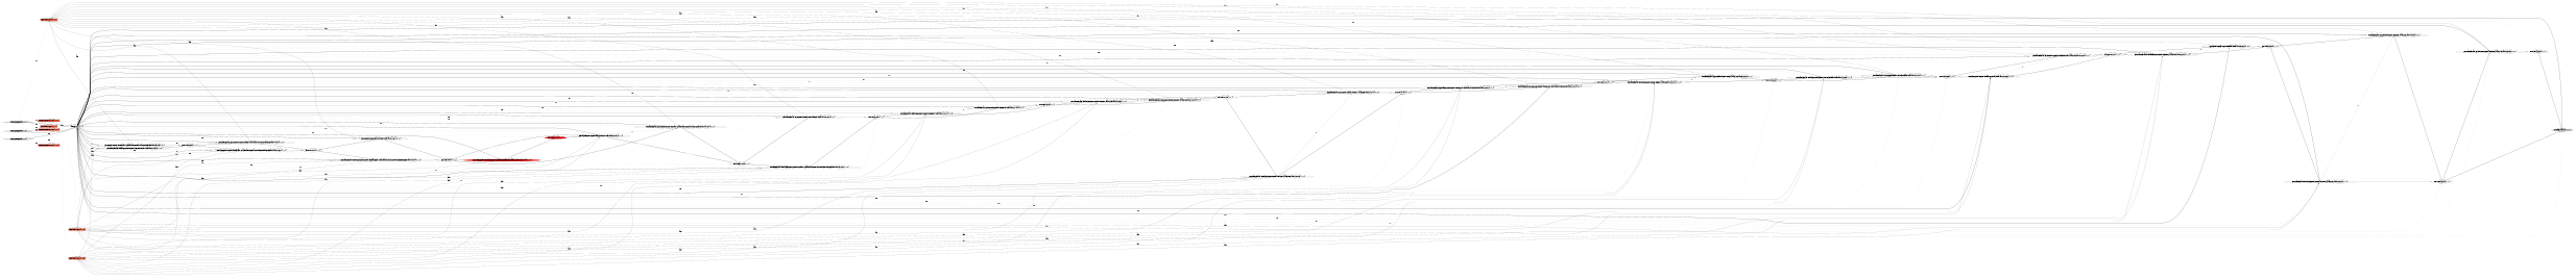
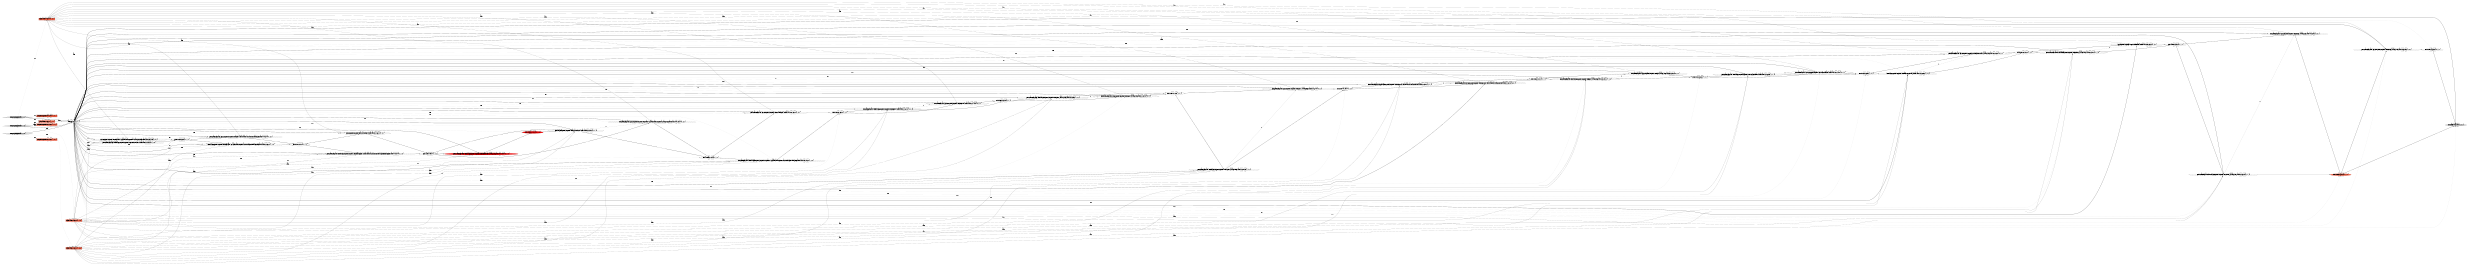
  digraph {
    rankdir=LR
    node [fillcolor=white shape=ellipse style=filled]
    edge [style=bold]
    n1 [fillcolor=tomato label="Object value@@@2@@@['0', '0', '1']" shape=box]
    n2 [label="getOrCreateConfiguration((IAM2Component)component).setProxyPort((java.lang.Integer)value)@@@18@@@['0', '0', '1']"]
    n3 [label="getOrCreateConfiguration((IAM2Component)component).setUriEndpointOverride((java.lang.String)value)@@@26@@@['0', '0', '1']"]
    n4 [label="getOrCreateConfiguration((IAM2Component)component).setSecretKey((java.lang.String)value)@@@32@@@['0', '0', '1']"]
    n5 [label="getOrCreateConfiguration((IAM2Component)component).setAccessKey((java.lang.String)value)@@@30@@@['0', '0', '1']"]
    n6 [label="getOrCreateConfiguration((IAM2Component)component).setIamClient((software.amazon.awssdk.services.iam.IamClient)value)@@@6@@@['0', '0', '1']"]
    n7 [label="((IAM2Component)component).setConfiguration((org.apache.camel.component.aws2.iam.IAM2Configuration)value)@@@4@@@['0', '0', '1']"]
    n8 [label="getOrCreateConfiguration((IAM2Component)component).setOverrideEndpoint((boolean)value)@@@12@@@['0', '0', '1']"]
    n9 [label="getOrCreateConfiguration((IAM2Component)component).setTrustAllCertificates((boolean)value)@@@24@@@['0', '0', '1']"]
    n10 [label="((IAM2Component)component).setLazyStartProducer((boolean)value)@@@8@@@['0', '0', '1']"]
    n11 [label="getOrCreateConfiguration((IAM2Component)component).setProxyHost((java.lang.String)value)@@@16@@@['0', '0', '1']"]
    n12 [label="getOrCreateConfiguration((IAM2Component)component).setProxyProtocol((software.amazon.awssdk.core.Protocol)value)@@@20@@@['0', '0', '1']"]
    n13 [label="getOrCreateConfiguration((IAM2Component)component).setPojoRequest((boolean)value)@@@14@@@['0', '0', '1']"]
    n14 [label="getOrCreateConfiguration((IAM2Component)component).setRegion((java.lang.String)value)@@@22@@@['0', '0', '1']"]
    n15 [label="((IAM2Component)component).setAutowiredEnabled((boolean)value)@@@28@@@['0', '0', '1']"]
    n16 [label="getOrCreateConfiguration((IAM2Component)component).setOperation((org.apache.camel.component.aws2.iam.IAM2Operations)value)@@@10@@@['0', '0', '1']"]
    n17 [label="return true@@@19@@@['1', '1', '1']"]
    n18 [label="return true@@@27@@@['1', '1', '1']"]
    n19 [label="return true@@@33@@@['0', '0', '1']"]
-   n20 [label="return true@@@31@@@['1', '1', '1']"]
+   n20 [fillcolor=tomato label="return true@@@31@@@['1', '1', '1']"]
    n21 [label="return true@@@7@@@['1', '1', '1']"]
    n22 [label="return true@@@5@@@['1', '1', '1']"]
    n23 [label="return true@@@13@@@['1', '1', '1']"]
    n24 [label="return true@@@25@@@['1', '1', '1']"]
    n25 [label="return true@@@9@@@['1', '1', '1']"]
    n26 [label="return true@@@17@@@['1', '1', '1']"]
    n27 [label="return true@@@21@@@['1', '1', '1']"]
    n28 [label="return true@@@15@@@['1', '1', '1']"]
    n29 [label="return true@@@23@@@['1', '1', '1']"]
    n30 [label="return true@@@29@@@['1', '1', '1']"]
    n31 [label="return true@@@11@@@['1', '1', '1']"]
    n32 [label="getOrCreateConfiguration((EventbridgeComponent)component).setAutoDiscoverClient((boolean)value)@@@4@@@['1', '1', '0']"]
    n33 [label="((EventbridgeComponent)component).setConfiguration((org.apache.camel.component.aws2.eventbridge.EventbridgeConfiguration)value)@@@6@@@['1', '1', '0']"]
    n34 [label="getOrCreateConfiguration((EventbridgeComponent)component).setProxyProtocol((software.amazon.awssdk.core.Protocol)value)@@@22@@@['1', '1', '0']"]
    n35 [label="getOrCreateConfiguration((EventbridgeComponent)component).setTrustAllCertificates((boolean)value)@@@26@@@['1', '1', '0']"]
    n36 [label="getOrCreateConfiguration((EventbridgeComponent)component).setProxyHost((java.lang.String)value)@@@18@@@['1', '1', '0']"]
    n37 [label="getOrCreateConfiguration((EventbridgeComponent)component).setOperation((org.apache.camel.component.aws2.eventbridge.EvenbridgeOperations)value)@@@14@@@['1', '1', '0']"]
    n38 [label="getOrCreateConfiguration((EventbridgeComponent)component).setEventbridgeClient((software.amazon.awssdk.services.eventbridge.EventBridgeClient)value)@@@8@@@['1', '1', '0']"]
    n39 [fillcolor=lightgray label="setPropertyOnComponent['0', '1', '0']" shape=diamond]
    n40 [fillcolor=tomato label="String name@@@2@@@['1', '1', '1']" shape=box]
    n41 [label="name@@@3@@@['1', '1', '1']" shape=diamond]
    n42 [fillcolor=tomato label="Object value@@@2@@@['0', '1', '0']" shape=box]
    n43 [fillcolor=tomato label="Component component@@@2@@@['0', '1', '0']" shape=box]
    n44 [label="getOrCreateConfiguration((EventbridgeComponent)component).setSecretKey((java.lang.String)value)@@@32@@@['1', '1', '0']"]
    n45 [label="((EventbridgeComponent)component).setBasicPropertyBinding((boolean)value)@@@28@@@['1', '1', '0']"]
    n46 [label="getOrCreateConfiguration((EventbridgeComponent)component).setRegion((java.lang.String)value)@@@24@@@['1', '1', '0']"]
    n47 [label="getOrCreateConfiguration((EventbridgeComponent)component).setProxyPort((java.lang.Integer)value)@@@20@@@['1', '1', '0']"]
    n48 [label="((EventbridgeComponent)component).setLazyStartProducer((boolean)value)@@@12@@@['1', '1', '0']"]
    n49 [label="getOrCreateConfiguration((EventbridgeComponent)component).setAccessKey((java.lang.String)value)@@@30@@@['1', '1', '0']"]
    n50 [label="getOrCreateConfiguration((EventbridgeComponent)component).setPojoRequest((boolean)value)@@@16@@@['1', '1', '0']"]
    n51 [fillcolor=red label="getOrCreateConfiguration((EventbridgeComponent)component).setEventPatternFile((java.lang.String)value)@@@10@@@['0', '1', '0']"]
    n52 [fillcolor=lightgray label="return false@@@34@@@['1', '1', '1']"]
    n53 [fillcolor=red label="return true@@@11@@@['0', '1', '0']"]
    n54 [fillcolor=tomato label="Component component@@@2@@@['0', '0', '1']" shape=box]
    n55 [fillcolor=tomato label="Object value@@@2@@@['1', '0', '0']" shape=box]
    n56 [fillcolor=tomato label="Component component@@@2@@@['1', '0', '0']" shape=box]
    n57 [fillcolor=lightgray label="setPropertyOnComponent['0', '0', '1']" shape=diamond]
    n58 [fillcolor=lightgray label="setPropertyOnComponent['1', '0', '0']" shape=diamond]
    n1 -> n2 [label=value style=solid]
    n1 -> n3 [label=value style=solid]
    n1 -> n4 [label=value style=solid]
    n1 -> n5 [label=value style=solid]
    n1 -> n6 [label=value style=solid]
    n1 -> n7 [label=value style=solid]
    n1 -> n8 [label=value style=solid]
    n1 -> n9 [label=value style=solid]
    n1 -> n10 [label=value style=solid]
    n1 -> n11 [label=value style=solid]
    n1 -> n12 [label=value style=solid]
    n1 -> n13 [label=value style=solid]
    n1 -> n14 [label=value style=solid]
    n1 -> n15 [label=value style=solid]
    n1 -> n16 [label=value style=solid]
    n2 -> n17
    n3 -> n18
    n4 -> n19
    n5 -> n20
    n6 -> n21
    n7 -> n22
    n8 -> n23
    n9 -> n24
    n10 -> n25
    n11 -> n26
    n12 -> n27
    n13 -> n28
    n14 -> n29
    n15 -> n30
    n16 -> n31
    n17 -> n12
    n17 -> n34
    n18 -> n15
    n18 -> n49
    n19 -> n52
    n20 -> n4
    n20 -> n52
    n21 -> n10
    n21 -> n38
    n22 -> n6
    n22 -> n33
    n23 -> n13
    n23 -> n50
    n24 -> n3
    n24 -> n45
    n25 -> n16
    n25 -> n48
    n25 -> n51
    n26 -> n2
    n26 -> n47
    n27 -> n14
    n27 -> n46
    n28 -> n11
    n28 -> n36
    n29 -> n9
    n29 -> n35
    n30 -> n5
    n30 -> n44
    n31 -> n8
    n31 -> n37
    n32 -> n22
    n33 -> n21
    n34 -> n12 [label=0 style=dashed]
    n34 -> n27
    n35 -> n9 [label=0 style=dashed]
    n35 -> n24
    n36 -> n11 [label=0 style=dashed]
    n36 -> n26
    n37 -> n23
    n38 -> n25
    n39 -> n40 [label=true style=dotted]
    n39 -> n41
    n39 -> n42 [label=true style=dotted]
-   n39 -> n43 [label=true style=dotted]
+   n39 -> n43 [label=name style=dotted]
    n40 -> n41 [label=name style=solid]
    n41 -> n2 [label=true style=dotted]
    n41 -> n2
    n41 -> n3
    n41 -> n3 [label=true style=dotted]
    n41 -> n4
    n41 -> n4 [label=true style=dotted]
    n41 -> n5
    n41 -> n5 [label=true style=dotted]
    n41 -> n6
    n41 -> n6 [label=true style=dotted]
    n41 -> n7 [label=true style=dotted]
    n41 -> n7
    n41 -> n8 [label=true style=dotted]
    n41 -> n8
    n41 -> n9
    n41 -> n9 [label=true style=dotted]
    n41 -> n10
    n41 -> n10 [label=true style=dotted]
    n41 -> n11 [label=true style=dotted]
    n41 -> n11
    n41 -> n12
    n41 -> n12 [label=true style=dotted]
    n41 -> n13
    n41 -> n13 [label=true style=dotted]
    n41 -> n14 [label=true style=dotted]
    n41 -> n14
    n41 -> n15 [label=true style=dotted]
    n41 -> n15
    n41 -> n16
    n41 -> n16 [label=true style=dotted]
    n41 -> n17 [label=true style=dotted]
    n41 -> n18 [label=true style=dotted]
    n41 -> n19 [label=true style=dotted]
    n41 -> n20 [label=true style=dotted]
    n41 -> n21 [label=true style=dotted]
    n41 -> n22 [label=true style=solid]
    n41 -> n23 [label=true style=dotted]
    n41 -> n24 [label=true style=dotted]
    n41 -> n25 [label=true style=dotted]
    n41 -> n26 [label=true style=dotted]
    n41 -> n27 [label=true style=dotted]
    n41 -> n28 [label=true style=dotted]
    n41 -> n29 [label=true style=dotted]
    n41 -> n30 [label=name style=dotted]
    n41 -> n31 [label=true style=dotted]
    n41 -> n32 [label=true style=dotted]
    n41 -> n32
    n41 -> n33 [label=true style=dotted]
    n41 -> n33
    n41 -> n34
    n41 -> n34 [label=true style=dotted]
    n41 -> n35 [label=true style=dotted]
    n41 -> n35
    n41 -> n36
    n41 -> n36 [label=true style=dotted]
    n41 -> n37 [label=true style=dotted]
    n41 -> n37
    n41 -> n38
    n41 -> n38 [label=true style=dotted]
    n41 -> n44 [label=true style=dotted]
    n41 -> n44
    n41 -> n45 [label=true style=dotted]
    n41 -> n45
    n41 -> n46
    n41 -> n46 [label=true style=dotted]
    n41 -> n47 [label=true style=dotted]
    n41 -> n47
    n41 -> n48
    n41 -> n48 [label=true style=dotted]
    n41 -> n49 [label=true style=dotted]
    n41 -> n49
    n41 -> n50
    n41 -> n50 [label=true style=dotted]
    n41 -> n51
    n41 -> n51 [label=true style=dotted]
    n41 -> n52
    n41 -> n52 [label=true style=dotted]
    n41 -> n53 [label=true style=dotted]
    n42 -> n32 [label=value style=solid]
    n42 -> n33 [label=value style=solid]
    n42 -> n34 [label=value style=solid]
    n42 -> n35 [label=value style=solid]
    n42 -> n36 [label=value style=solid]
    n42 -> n37 [label=value style=solid]
    n42 -> n38 [label=value style=solid]
    n42 -> n44 [label=value style=solid]
    n42 -> n45 [label=value style=solid]
    n42 -> n46 [label=value style=solid]
    n42 -> n47 [label=value style=solid]
    n42 -> n48 [label=value style=solid]
    n42 -> n49 [label=value style=solid]
    n42 -> n50 [label=value style=solid]
    n42 -> n51 [label=value style=solid]
    n44 -> n5 [label=0 style=dashed]
    n44 -> n20
    n45 -> n3 [label=0 style=dashed]
    n45 -> n18
    n46 -> n14 [label=0 style=dashed]
    n46 -> n29
    n47 -> n2 [label=0 style=dashed]
    n47 -> n17
    n48 -> n16 [label=0 style=dashed]
    n48 -> n31
    n49 -> n15 [label=0 style=dashed]
    n49 -> n30
    n50 -> n13 [label=0 style=dashed]
    n50 -> n28
    n51 -> n53
    n53 -> n48
    n55 -> n32 [label=value style=solid]
    n55 -> n33 [label=value style=solid]
    n55 -> n34 [label=value style=solid]
    n55 -> n35 [label=value style=solid]
    n55 -> n36 [label=value style=solid]
    n55 -> n37 [label=value style=solid]
    n55 -> n38 [label=value style=solid]
    n55 -> n44 [label=value style=solid]
    n55 -> n45 [label=value style=solid]
    n55 -> n46 [label=value style=solid]
    n55 -> n47 [label=value style=solid]
    n55 -> n48 [label=value style=solid]
    n55 -> n49 [label=value style=solid]
    n55 -> n50 [label=value style=solid]
    n57 -> n1 [label=true style=dotted]
    n57 -> n40 [label=true style=dotted]
    n57 -> n41
    n57 -> n54 [label=true style=dotted]
    n58 -> n40 [label=true style=dotted]
    n58 -> n41
    n58 -> n55 [label=true style=dotted]
    n58 -> n56 [label=true style=dotted]
  }
